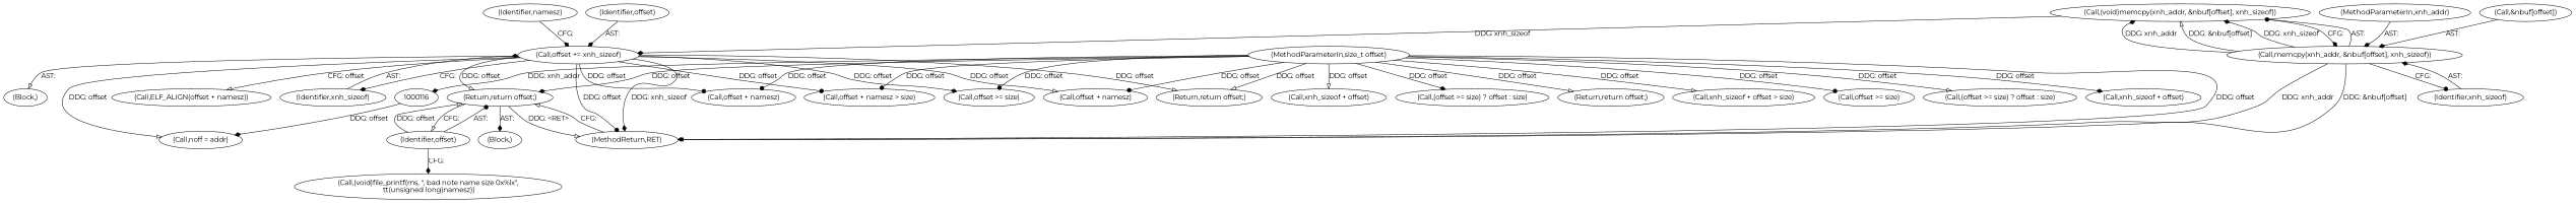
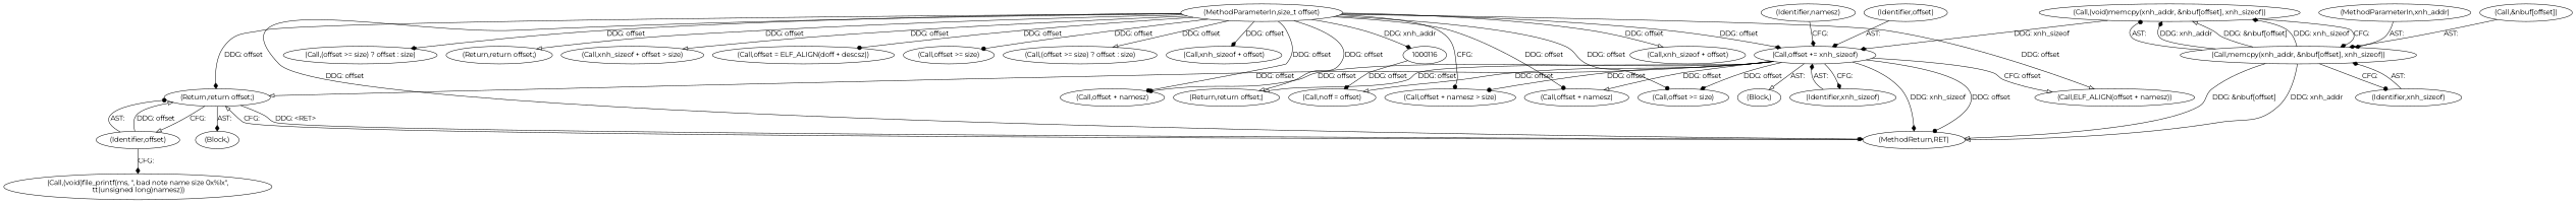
  digraph {
    fontname=Montserrat
    node [fontname=Montserrat]
    edge [arrowhead=diamond fontname=Montserrat]
    n1 [label="(Return,return offset;)"]
    n2 [label="(Identifier,offset)"]
    n3 [label="(Block,)"]
    n4 [label="(MethodReturn,RET)"]
    n5 [label="(Call,(void)file_printf(ms, \", bad note name size 0x%lx\",\n \t\t(unsigned long)namesz))"]
    n6 [label="(Call,offset += xnh_sizeof)"]
    n7 [label="(Call,offset + namesz)"]
    n8 [label="(Call,offset + namesz)"]
    n9 [label="(Block,)"]
    n10 [label="(Call,ELF_ALIGN(offset + namesz))"]
-   n11 [label="(Call,noff = addr)"]
+   n11 [label="(Call,noff = offset)"]
    n12 [label="(Return,return offset;)"]
    n13 [label="(Call,offset + namesz > size)"]
    n14 [label="(Call,offset >= size)"]
    n15 [label="(Identifier,xnh_sizeof)"]
    n16 [label="(Call,memcpy(xnh_addr, &nbuf[offset], xnh_sizeof))"]
    n17 [label="(Identifier,xnh_sizeof)"]
    n18 [label="(Call,(void)memcpy(xnh_addr, &nbuf[offset], xnh_sizeof))"]
    n19 [label="(MethodParameterIn,size_t offset)"]
    n20 [label="(Call,xnh_sizeof + offset)"]
    n21 [label="(Call,(offset >= size) ? offset : size)"]
    n22 [label="(Return,return offset;)"]
    n23 [label="(Call,xnh_sizeof + offset > size)"]
+   n24 [label="(Call,offset = ELF_ALIGN(doff + descsz))"]
    n25 [label="(Call,offset >= size)"]
    n26 [label="(Call,(offset >= size) ? offset : size)"]
    n27 [label="(Call,xnh_sizeof + offset)"]
    1000116
    n29 [label="(MethodParameterIn,xnh_addr)"]
    n30 [label="(Identifier,namesz)"]
    n31 [label="(Call,&nbuf[offset])"]
    n32 [label="(Identifier,offset)"]
    n1 -> n2 [arrowhead=onormal label="CFG: "]
    n1 -> n3 [label="AST: "]
    n1 -> n4 [arrowhead=onormal label="DDG: <RET>"]
    n2 -> n1 [arrowhead=dot label="AST: "]
    n2 -> n1 [arrowhead=onormal label="DDG: offset"]
    n2 -> n5 [label="CFG: "]
    n4 -> n1 [arrowhead=onormal label="CFG: "]
    n6 -> n1 [arrowhead=onormal label="DDG: offset"]
    n6 -> n4 [label="DDG: xnh_sizeof"]
    n6 -> n4 [arrowhead=dot label="DDG: offset"]
    n6 -> n7 [arrowhead=dot label="DDG: offset"]
    n6 -> n8 [arrowhead=onormal label="DDG: offset"]
    n6 -> n9 [arrowhead=onormal label="AST: "]
    n6 -> n10 [arrowhead=onormal label="CFG: offset"]
    n6 -> n11 [arrowhead=onormal label="DDG: offset"]
    n6 -> n12 [arrowhead=onormal label="DDG: offset"]
    n6 -> n13 [arrowhead=dot label="DDG: offset"]
    n6 -> n14 [label="DDG: offset"]
    n6 -> n15 [label="CFG: "]
    n15 -> n6 [label="AST: "]
    n16 -> n4 [arrowhead=onormal label="DDG: xnh_addr"]
    n16 -> n4 [arrowhead=onormal label="DDG: &nbuf[offset]"]
    n16 -> n17 [arrowhead=dot label="CFG: "]
    n16 -> n18 [arrowhead=dot label="AST: "]
    n16 -> n18 [label="DDG: xnh_addr"]
    n16 -> n18 [arrowhead=onormal label="DDG: &nbuf[offset]"]
    n16 -> n18 [label="DDG: xnh_sizeof"]
    n17 -> n16 [label="AST: "]
    n18 -> n6 [label="DDG: xnh_sizeof"]
    n18 -> n16 [label="CFG: "]
    n19 -> n1 [label="DDG: offset"]
    n19 -> n4 [label="DDG: offset"]
+   n19 -> n6 [label="DDG: offset"]
    n19 -> n7 [arrowhead=dot label="DDG: offset"]
    n19 -> n8 [arrowhead=dot label="DDG: offset"]
+   n19 -> n10 [arrowhead=onormal label="DDG: offset"]
    n19 -> n12 [arrowhead=onormal label="DDG: offset"]
-   n19 -> n13 [arrowhead=dot label="DDG: offset"]
+   n19 -> n13 [arrowhead=dot label="CFG: "]
    n19 -> n14 [arrowhead=dot label="DDG: offset"]
    n19 -> n20 [arrowhead=onormal label="DDG: offset"]
    n19 -> n21 [label="DDG: offset"]
    n19 -> n22 [arrowhead=onormal label="DDG: offset"]
    n19 -> n23 [arrowhead=onormal label="DDG: offset"]
+   n19 -> n24 [arrowhead=dot label="DDG: offset"]
    n19 -> n25 [arrowhead=dot label="DDG: offset"]
    n19 -> n26 [arrowhead=onormal label="DDG: offset"]
    n19 -> n27 [label="DDG: offset"]
    n19 -> 1000116 [label="DDG: xnh_addr"]
    1000116 -> n11 [label="DDG: offset"]
    n29 -> n16 [label="AST: "]
    n30 -> n6 [label="CFG: "]
    n31 -> n16 [label="AST: "]
    n32 -> n6 [label="AST: "]
  }
